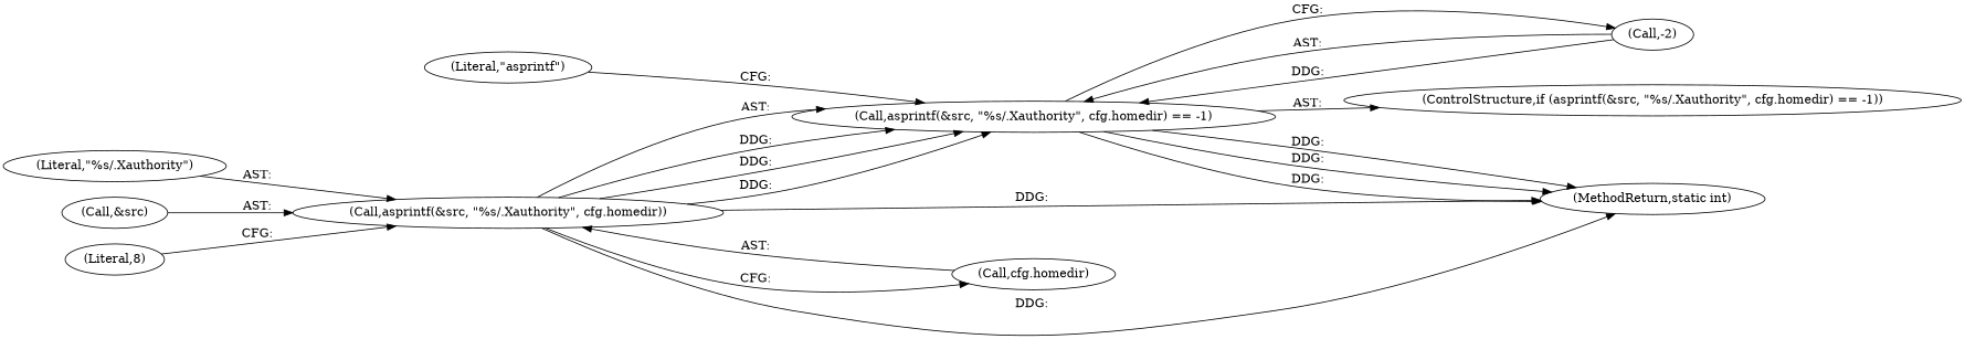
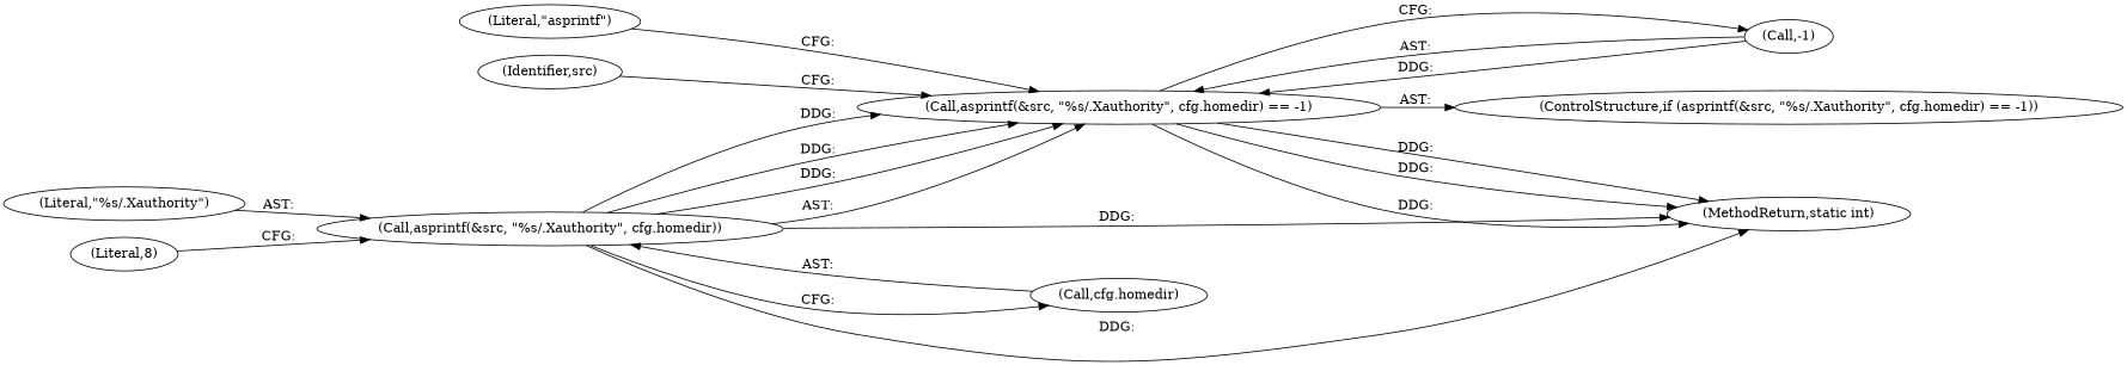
  digraph {
    rankdir=LR
    n1 [label="(Call,asprintf(&src, \"%s/.Xauthority\", cfg.homedir))"]
    n2 [label="(Call,asprintf(&src, \"%s/.Xauthority\", cfg.homedir) == -1)"]
    n3 [label="(Call,cfg.homedir)"]
    n4 [label="(MethodReturn,static int)"]
-   n5 [label="(Call,-2)"]
+   n5 [label="(Call,-1)"]
    n6 [label="(ControlStructure,if (asprintf(&src, \"%s/.Xauthority\", cfg.homedir) == -1))"]
    n7 [label="(Literal,\"%s/.Xauthority\")"]
-   n8 [label="(Call,&src)"]
+   n9 [label="(Identifier,src)"]
    n10 [label="(Literal,8)"]
    n11 [label="(Literal,\"asprintf\")"]
    n1 -> n2 [label="AST: "]
    n1 -> n2 [label="DDG: "]
    n1 -> n2 [label="DDG: "]
    n1 -> n2 [label="DDG: "]
    n1 -> n3 [label="CFG: "]
    n1 -> n4 [label="DDG: "]
    n1 -> n4 [label="DDG: "]
    n2 -> n4 [label="DDG: "]
    n2 -> n4 [label="DDG: "]
    n2 -> n4 [label="DDG: "]
    n2 -> n5 [label="CFG: "]
    n2 -> n6 [label="AST: "]
    n3 -> n1 [label="AST: "]
    n5 -> n2 [label="AST: "]
    n5 -> n2 [label="DDG: "]
    n7 -> n1 [label="AST: "]
-   n8 -> n1 [label="AST: "]
+   n9 -> n2 [label="CFG: "]
    n10 -> n1 [label="CFG: "]
    n11 -> n2 [label="CFG: "]
  }
